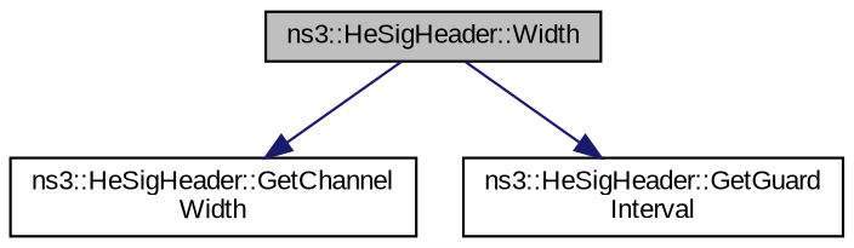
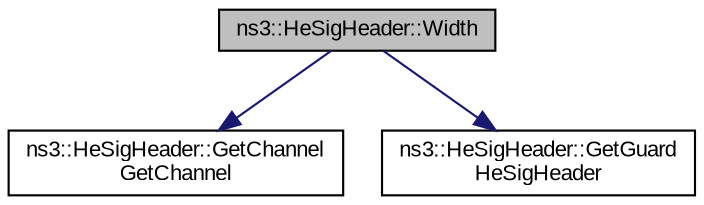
  digraph {
    fontname="Liberation Sans"
    rankdir=TB
    node [color=black fillcolor=white fontname="Liberation Sans" fontsize=10 shape=record style=filled]
    edge [color=midnightblue fontname="Liberation Sans" fontsize=10 labelfontname=Helvetica labelfontsize=10 style=solid]
    n1 [fillcolor=grey75 fontcolor=black height=0.2 label="ns3::HeSigHeader::Width" width=0.4]
-   n2 [height=0.2 label="ns3::HeSigHeader::GetChannel\lWidth" width=0.4]
-   n3 [height=0.2 label="ns3::HeSigHeader::GetGuard\lInterval" width=0.4]
+   n2 [height=0.2 label="ns3::HeSigHeader::GetChannel\lGetChannel" width=0.4]
+   n3 [height=0.2 label="ns3::HeSigHeader::GetGuard\lHeSigHeader" width=0.4]
    n1 -> n2
    n1 -> n3
  }
